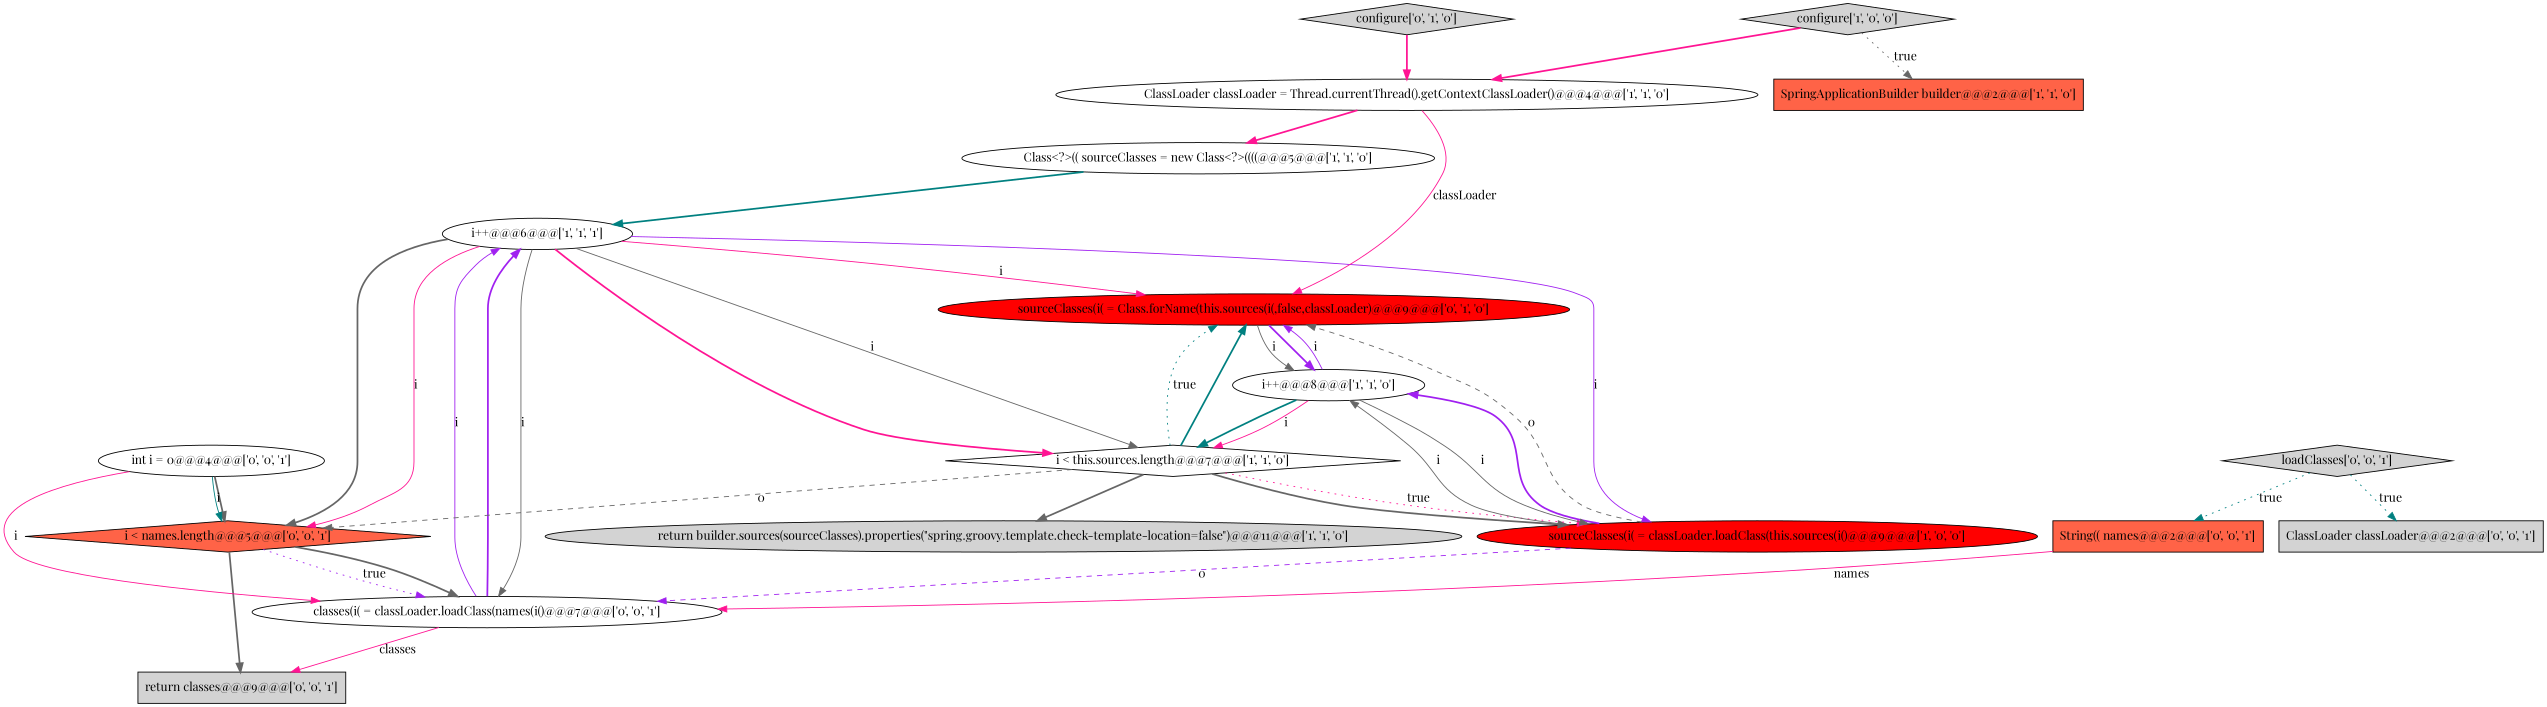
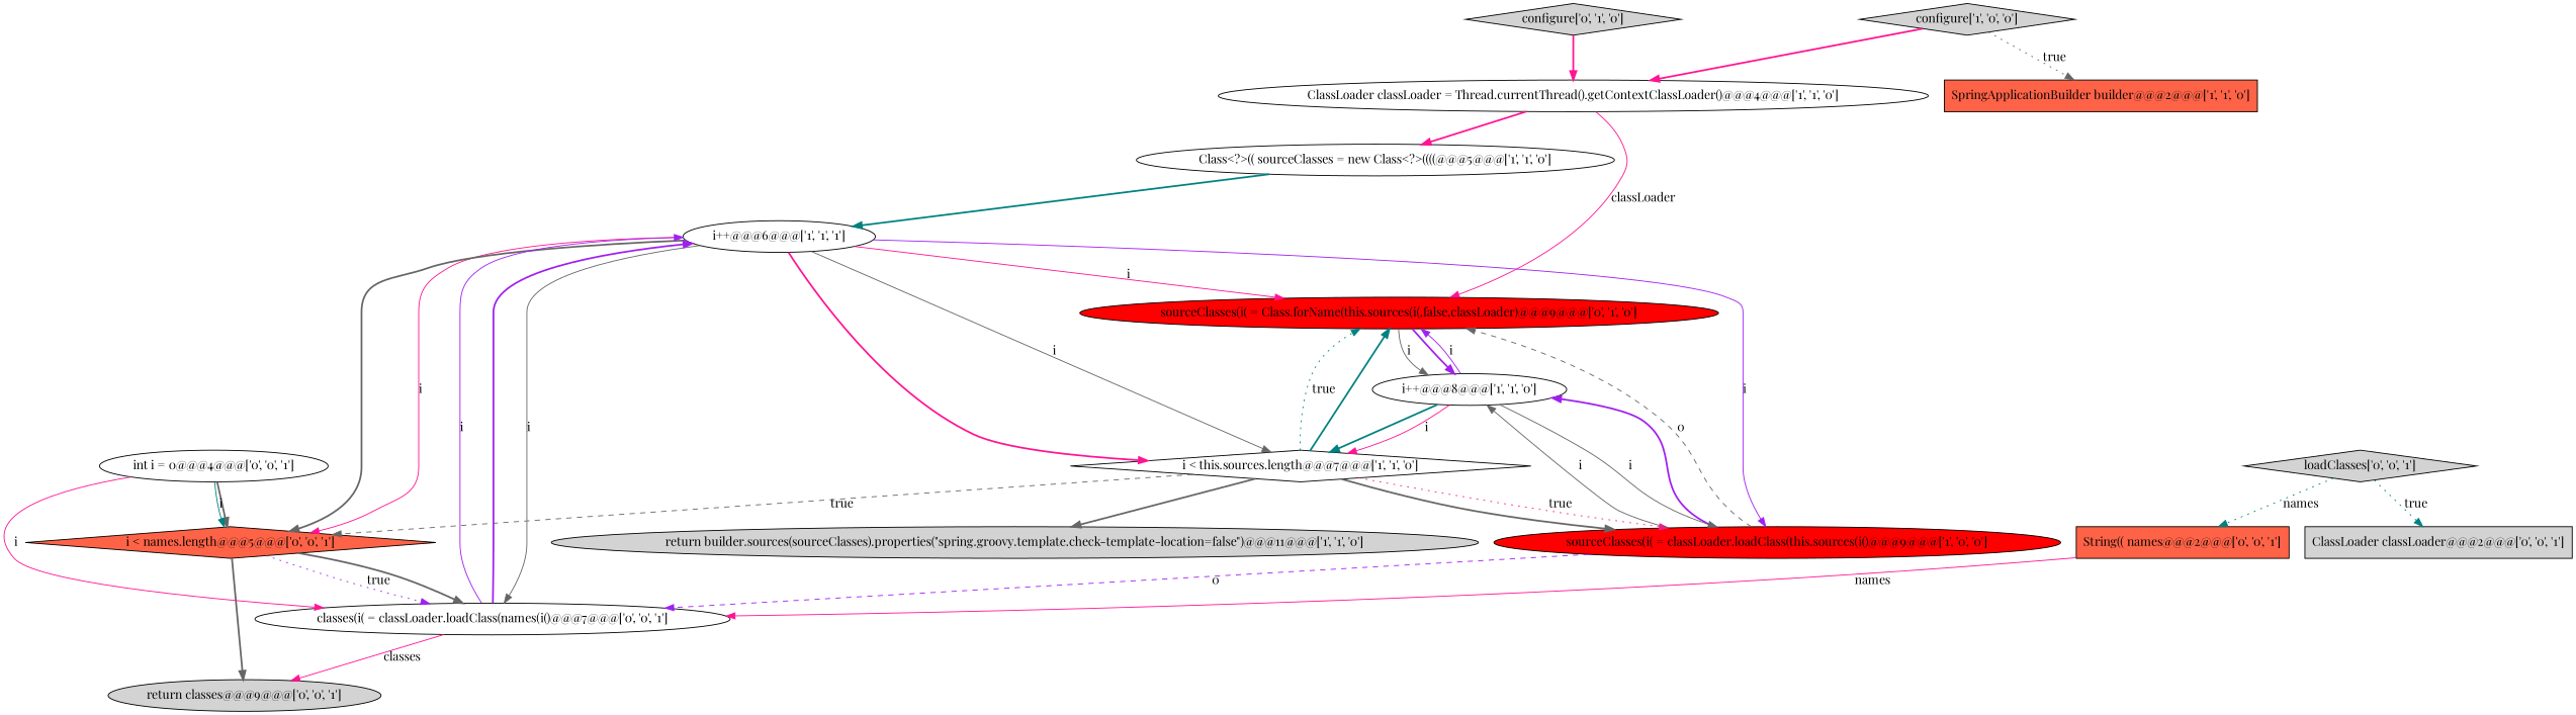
  digraph {
    fontname="Playfair Display"
    node [fillcolor=white fontname="Playfair Display" shape=ellipse style=filled]
    edge [color=gray40 fontname="Playfair Display" style=bold]
    n1 [label="Class<?>(( sourceClasses = new Class<?>((((@@@5@@@['1', '1', '0']"]
    n2 [label="i++@@@6@@@['1', '1', '1']"]
    n3 [label="classes(i( = classLoader.loadClass(names(i()@@@7@@@['0', '0', '1']"]
    n4 [fillcolor=red label="sourceClasses(i( = Class.forName(this.sources(i(,false,classLoader)@@@9@@@['0', '1', '0']"]
    n5 [label="i < this.sources.length@@@7@@@['1', '1', '0']" shape=diamond]
    n6 [fillcolor=red label="sourceClasses(i( = classLoader.loadClass(this.sources(i()@@@9@@@['1', '0', '0']"]
    n7 [fillcolor=tomato label="i < names.length@@@5@@@['0', '0', '1']" shape=diamond]
    n8 [fillcolor=tomato label="String(( names@@@2@@@['0', '0', '1']" shape=box]
-   n9 [fillcolor=lightgray label="return classes@@@9@@@['0', '0', '1']" shape=box]
+   n9 [fillcolor=lightgray label="return classes@@@9@@@['0', '0', '1']"]
    n10 [label="i++@@@8@@@['1', '1', '0']"]
    n11 [fillcolor=lightgray label="return builder.sources(sourceClasses).properties(\"spring.groovy.template.check-template-location=false\")@@@11@@@['1', '1', '0']"]
    n12 [fillcolor=lightgray label="configure['0', '1', '0']" shape=diamond]
    n13 [label="ClassLoader classLoader = Thread.currentThread().getContextClassLoader()@@@4@@@['1', '1', '0']"]
    n14 [fillcolor=tomato label="SpringApplicationBuilder builder@@@2@@@['1', '1', '0']" shape=box]
    n15 [label="int i = 0@@@4@@@['0', '0', '1']"]
    n16 [fillcolor=lightgray label="ClassLoader classLoader@@@2@@@['0', '0', '1']" shape=box]
    n17 [fillcolor=lightgray label="loadClasses['0', '0', '1']" shape=diamond]
    n18 [fillcolor=lightgray label="configure['1', '0', '0']" shape=diamond]
    n1 -> n2 [color=teal]
    n2 -> n3 [label=i style=solid]
    n2 -> n4 [color=deeppink label=i style=solid]
    n2 -> n5 [color=deeppink]
    n2 -> n5 [label=i style=solid]
    n2 -> n6 [color=purple label=i style=solid]
    n2 -> n7 [color=deeppink label=i style=solid]
    n2 -> n7
    n3 -> n2 [color=purple label=i style=solid]
    n3 -> n2 [color=purple]
    n3 -> n9 [color=deeppink label=classes style=solid]
    n4 -> n10 [label=i style=solid]
    n4 -> n10 [color=purple]
    n5 -> n4 [color=teal label=true style=dotted]
    n5 -> n4 [color=teal]
    n5 -> n6
    n5 -> n6 [color=deeppink label=true style=dotted]
-   n5 -> n7 [label=0 style=dashed]
+   n5 -> n7 [label=true style=dashed]
    n5 -> n11
    n6 -> n3 [color=purple label=0 style=dashed]
    n6 -> n4 [label=0 style=dashed]
    n6 -> n10 [label=i style=solid]
    n6 -> n10 [color=purple]
    n7 -> n3 [color=purple label=true style=dotted]
    n7 -> n3
    n7 -> n9
    n8 -> n3 [color=deeppink label=names style=solid]
    n10 -> n4 [color=purple label=i style=solid]
    n10 -> n5 [color=deeppink label=i style=solid]
    n10 -> n5 [color=teal]
    n10 -> n6 [label=i style=solid]
    n12 -> n13 [color=deeppink]
    n13 -> n1 [color=deeppink]
    n13 -> n4 [color=deeppink label=classLoader style=solid]
    n15 -> n3 [color=deeppink label=i style=solid]
    n15 -> n7
    n15 -> n7 [color=teal label=i style=solid]
-   n17 -> n8 [color=teal label=true style=dotted]
+   n17 -> n8 [color=teal label=names style=dotted]
    n17 -> n16 [color=teal label=true style=dotted]
    n18 -> n13 [color=deeppink]
    n18 -> n14 [label=true style=dotted]
  }
